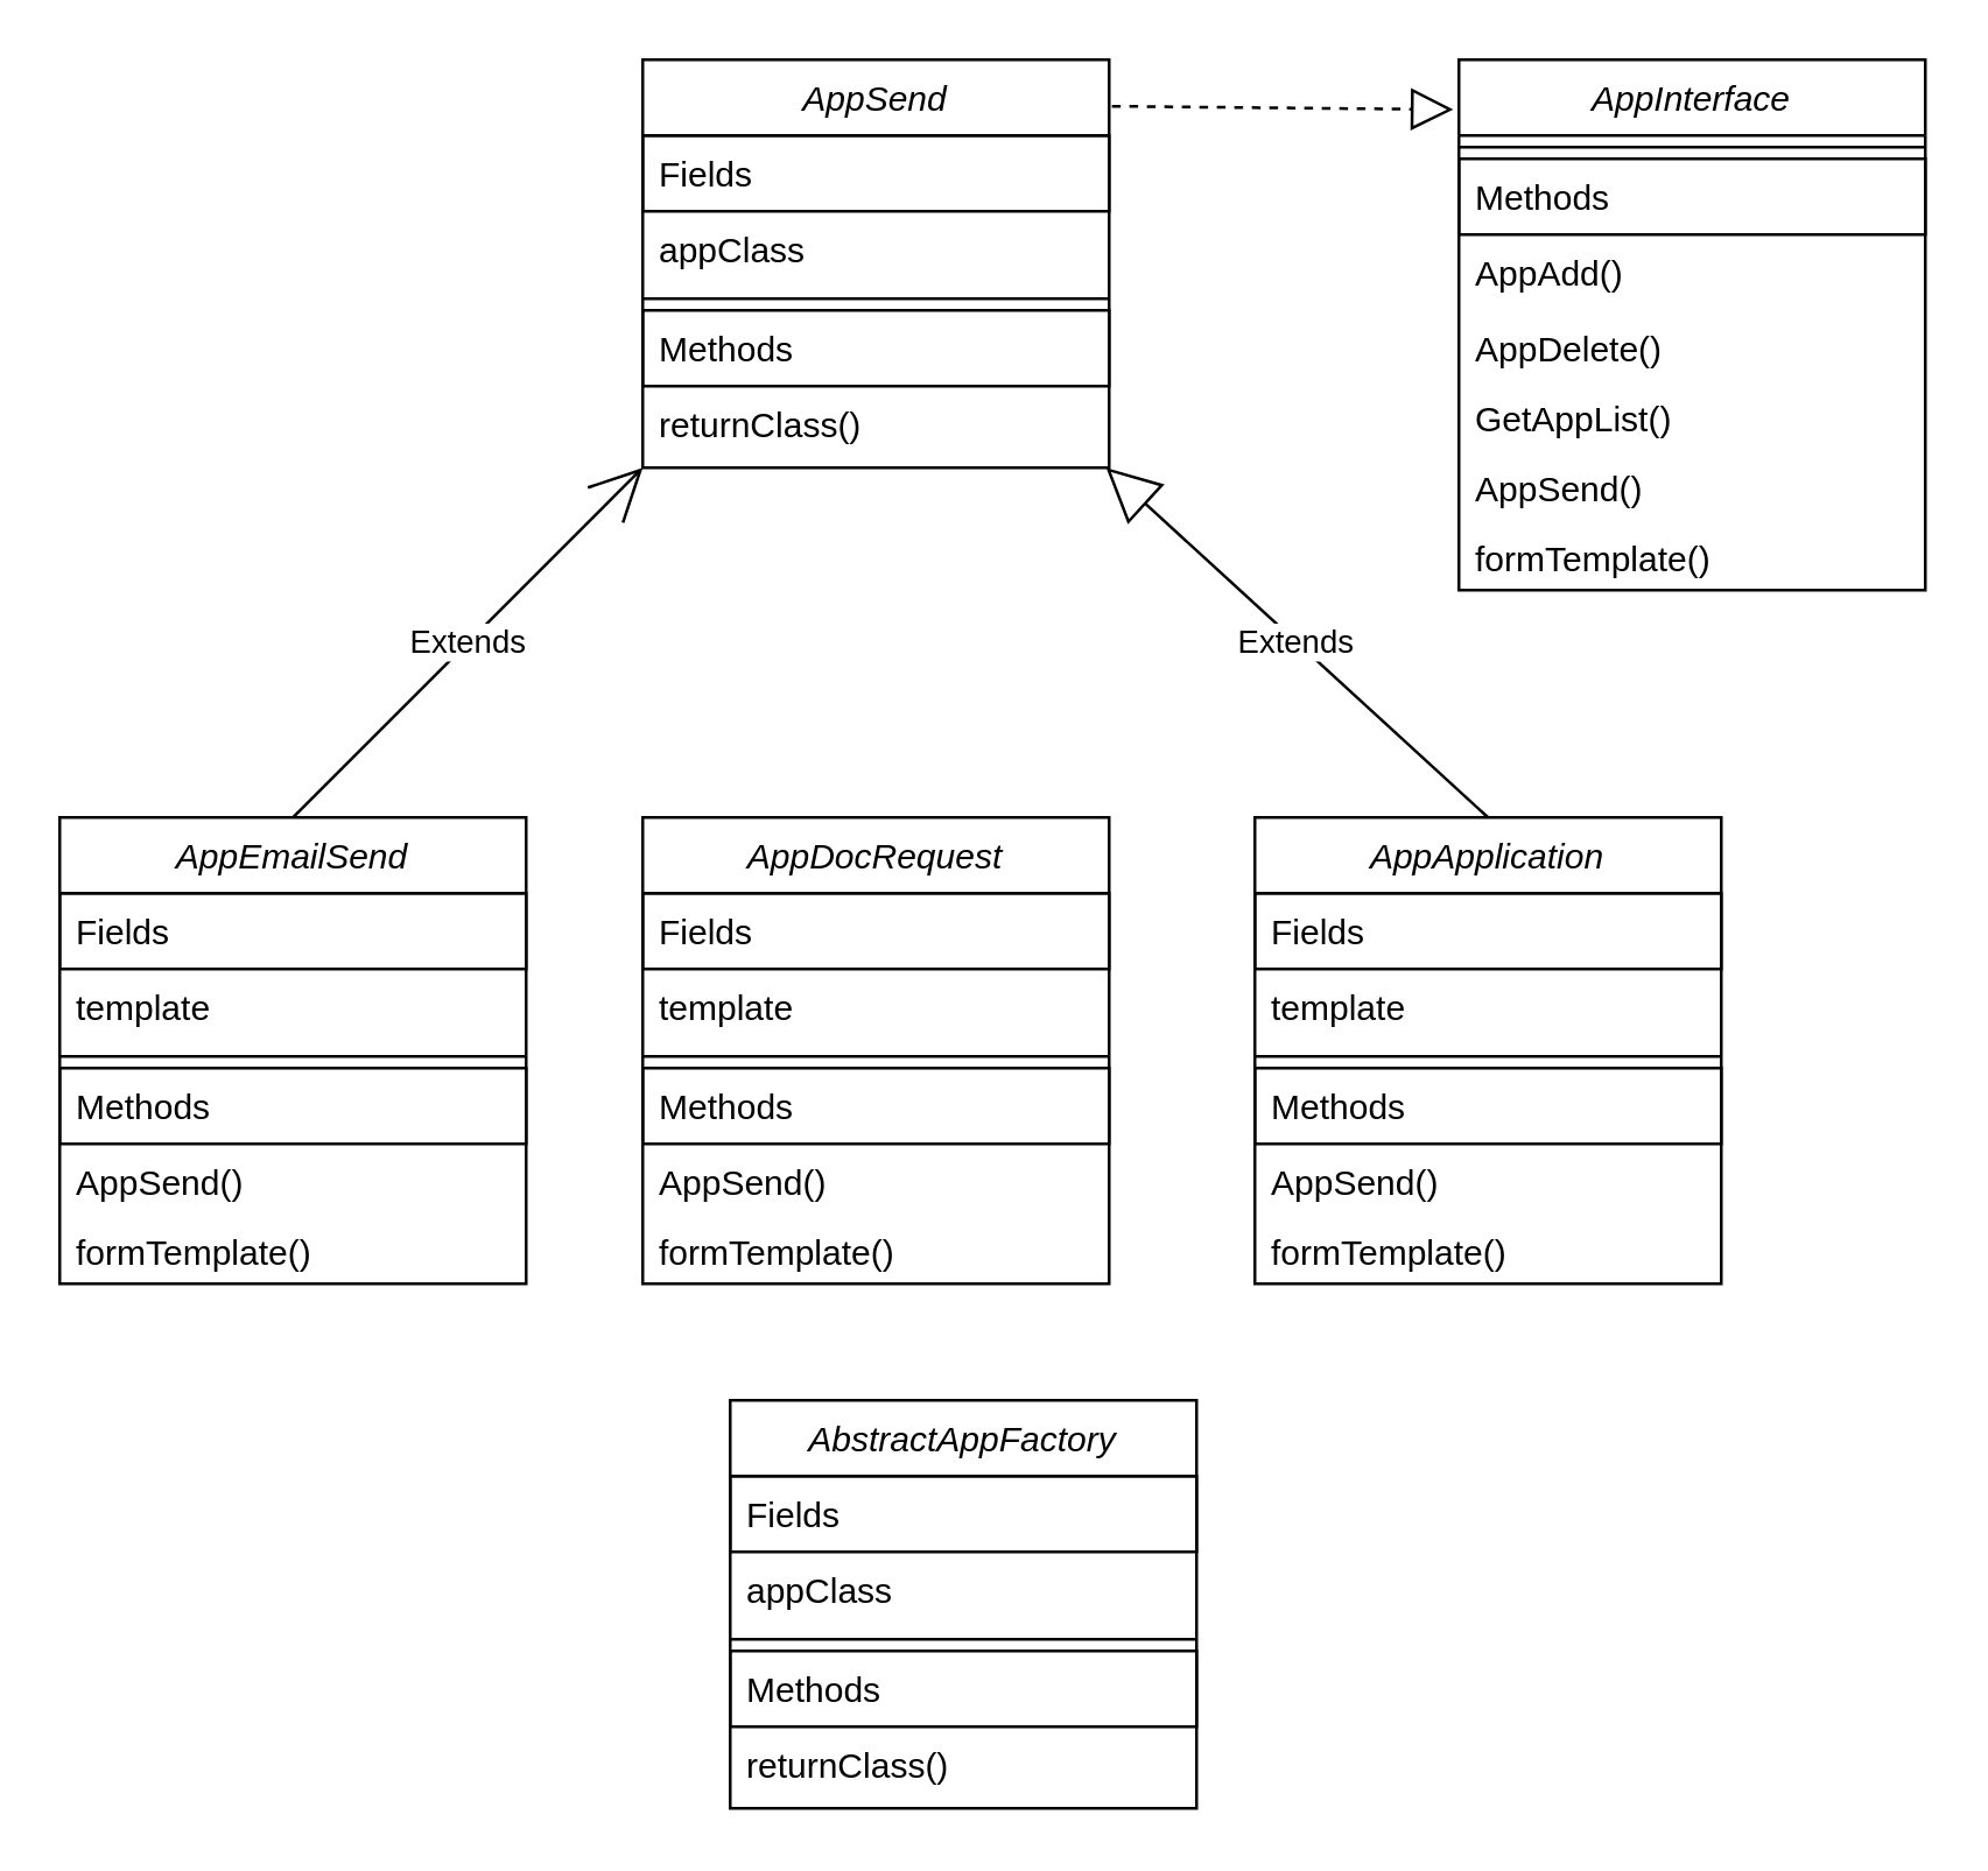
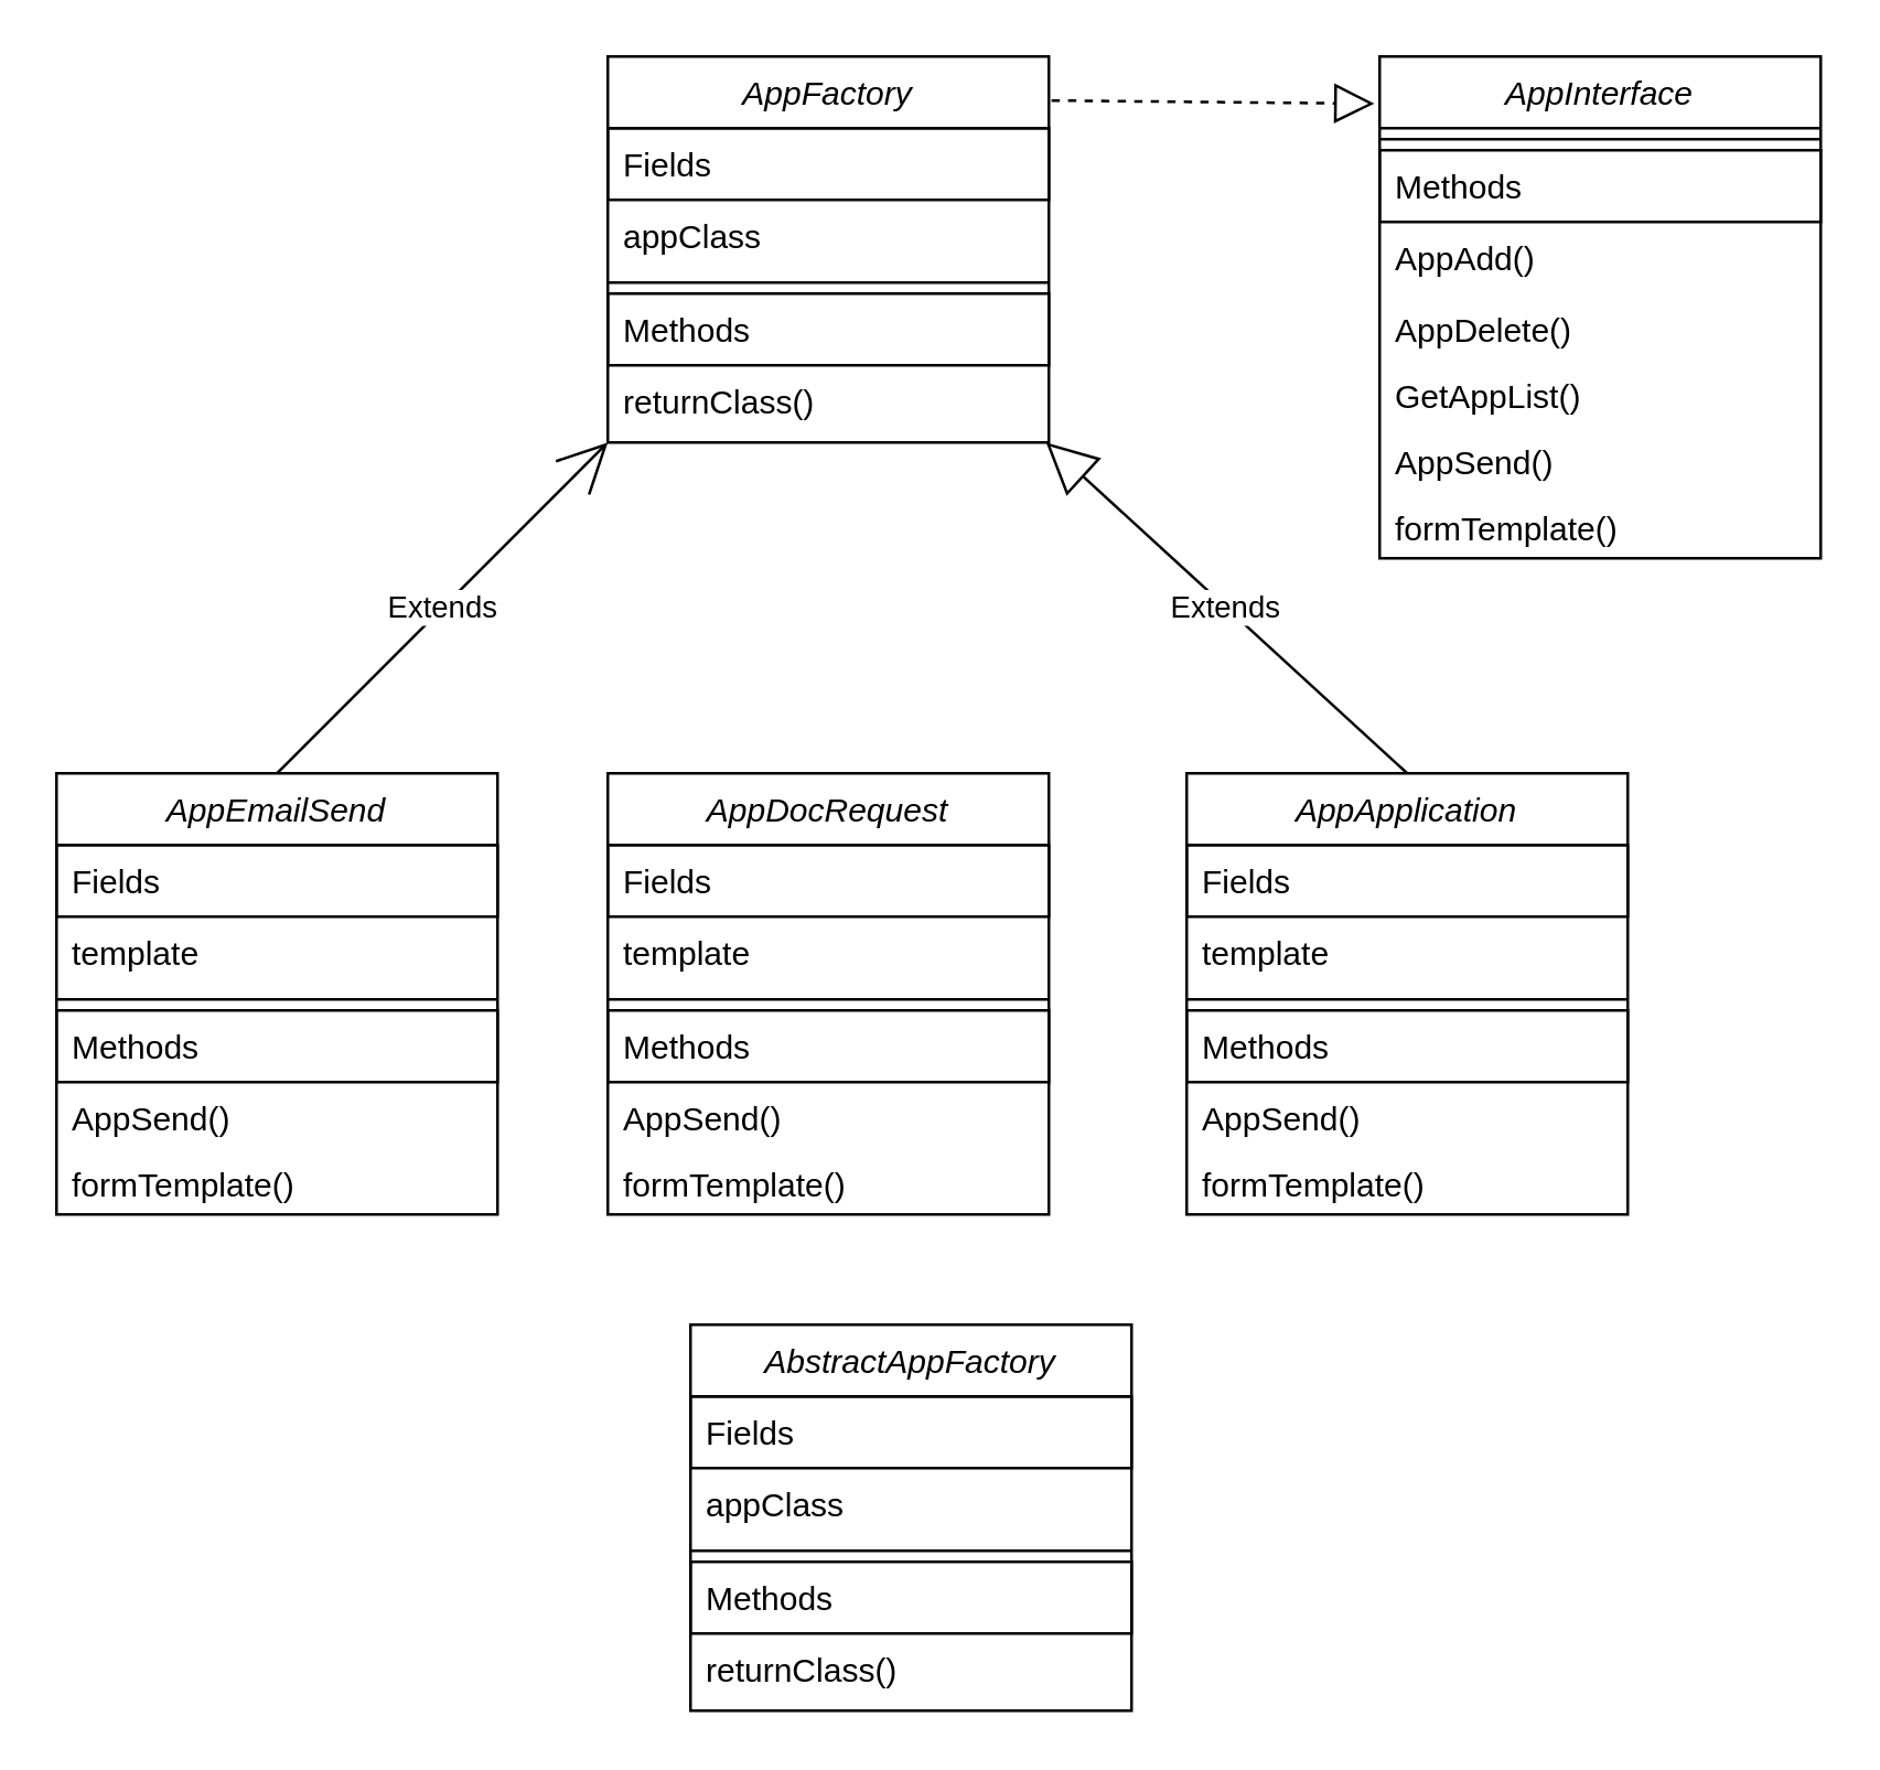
  <mxCell id="0" />
  <mxCell id="1" parent="0" />
- <mxCell id="2" value="AppSend" style="swimlane;fontStyle=2;align=center;verticalAlign=top;childLayout=stackLayout;horizontal=1;startSize=26;horizontalStack=0;resizeParent=1;resizeLast=0;collapsible=1;marginBottom=0;rounded=0;shadow=0;strokeWidth=1;" parent="1" vertex="1"><mxGeometry x="220" y="20" width="160" height="140" as="geometry"><mxRectangle x="170" y="90" width="160" height="26" as="alternateBounds" /></mxGeometry></mxCell>
+ <mxCell id="2" value="AppFactory" style="swimlane;fontStyle=2;align=center;verticalAlign=top;childLayout=stackLayout;horizontal=1;startSize=26;horizontalStack=0;resizeParent=1;resizeLast=0;collapsible=1;marginBottom=0;rounded=0;shadow=0;strokeWidth=1;" parent="1" vertex="1"><mxGeometry x="220" y="20" width="160" height="140" as="geometry"><mxRectangle x="170" y="90" width="160" height="26" as="alternateBounds" /></mxGeometry></mxCell>
  <mxCell id="3" value="Fields" style="text;align=left;verticalAlign=top;spacingLeft=4;spacingRight=4;overflow=hidden;rotatable=0;points=[[0,0.5],[1,0.5]];portConstraint=eastwest;strokeColor=default;" parent="2" vertex="1"><mxGeometry y="26" width="160" height="26" as="geometry" /></mxCell>
  <mxCell id="4" value="appClass" style="text;align=left;verticalAlign=top;spacingLeft=4;spacingRight=4;overflow=hidden;rotatable=0;points=[[0,0.5],[1,0.5]];portConstraint=eastwest;rounded=0;shadow=0;html=0;" parent="2" vertex="1"><mxGeometry y="52" width="160" height="26" as="geometry" /></mxCell>
  <mxCell id="5" value="" style="line;html=1;strokeWidth=1;align=left;verticalAlign=middle;spacingTop=-1;spacingLeft=3;spacingRight=3;rotatable=0;labelPosition=right;points=[];portConstraint=eastwest;" parent="2" vertex="1"><mxGeometry y="78" width="160" height="8" as="geometry" /></mxCell>
  <mxCell id="6" value="Methods" style="text;align=left;verticalAlign=top;spacingLeft=4;spacingRight=4;overflow=hidden;rotatable=0;points=[[0,0.5],[1,0.5]];portConstraint=eastwest;strokeColor=default;" parent="2" vertex="1"><mxGeometry y="86" width="160" height="26" as="geometry" /></mxCell>
  <mxCell id="7" value="returnClass()" style="text;align=left;verticalAlign=top;spacingLeft=4;spacingRight=4;overflow=hidden;rotatable=0;points=[[0,0.5],[1,0.5]];portConstraint=eastwest;" vertex="1" parent="2"><mxGeometry y="112" width="160" height="26" as="geometry" /></mxCell>
  <mxCell id="8" value="AppInterface" style="swimlane;fontStyle=2;align=center;verticalAlign=top;childLayout=stackLayout;horizontal=1;startSize=26;horizontalStack=0;resizeParent=1;resizeLast=0;collapsible=1;marginBottom=0;rounded=0;shadow=0;strokeWidth=1;" vertex="1" parent="1"><mxGeometry x="500" y="20" width="160" height="182" as="geometry"><mxRectangle x="170" y="90" width="160" height="26" as="alternateBounds" /></mxGeometry></mxCell>
  <mxCell id="9" value="" style="line;html=1;strokeWidth=1;align=left;verticalAlign=middle;spacingTop=-1;spacingLeft=3;spacingRight=3;rotatable=0;labelPosition=right;points=[];portConstraint=eastwest;" vertex="1" parent="8"><mxGeometry y="26" width="160" height="8" as="geometry" /></mxCell>
  <mxCell id="10" value="Methods" style="text;align=left;verticalAlign=top;spacingLeft=4;spacingRight=4;overflow=hidden;rotatable=0;points=[[0,0.5],[1,0.5]];portConstraint=eastwest;strokeColor=default;" vertex="1" parent="8"><mxGeometry y="34" width="160" height="26" as="geometry" /></mxCell>
  <mxCell id="11" value="AppAdd()" style="text;align=left;verticalAlign=top;spacingLeft=4;spacingRight=4;overflow=hidden;rotatable=0;points=[[0,0.5],[1,0.5]];portConstraint=eastwest;" vertex="1" parent="8"><mxGeometry y="60" width="160" height="26" as="geometry" /></mxCell>
  <mxCell id="12" value="AppDelete()" style="text;align=left;verticalAlign=top;spacingLeft=4;spacingRight=4;overflow=hidden;rotatable=0;points=[[0,0.5],[1,0.5]];portConstraint=eastwest;" vertex="1" parent="8"><mxGeometry y="86" width="160" height="24" as="geometry" /></mxCell>
  <mxCell id="13" value="GetAppList()" style="text;align=left;verticalAlign=top;spacingLeft=4;spacingRight=4;overflow=hidden;rotatable=0;points=[[0,0.5],[1,0.5]];portConstraint=eastwest;" vertex="1" parent="8"><mxGeometry y="110" width="160" height="24" as="geometry" /></mxCell>
  <mxCell id="14" value="AppSend()" style="text;align=left;verticalAlign=top;spacingLeft=4;spacingRight=4;overflow=hidden;rotatable=0;points=[[0,0.5],[1,0.5]];portConstraint=eastwest;" vertex="1" parent="8"><mxGeometry y="134" width="160" height="24" as="geometry" /></mxCell>
  <mxCell id="15" value="formTemplate()" style="text;align=left;verticalAlign=top;spacingLeft=4;spacingRight=4;overflow=hidden;rotatable=0;points=[[0,0.5],[1,0.5]];portConstraint=eastwest;" vertex="1" parent="8"><mxGeometry y="158" width="160" height="24" as="geometry" /></mxCell>
  <mxCell id="16" value="AppEmailSend" style="swimlane;fontStyle=2;align=center;verticalAlign=top;childLayout=stackLayout;horizontal=1;startSize=26;horizontalStack=0;resizeParent=1;resizeLast=0;collapsible=1;marginBottom=0;rounded=0;shadow=0;strokeWidth=1;" vertex="1" parent="1"><mxGeometry x="20" y="280" width="160" height="160" as="geometry"><mxRectangle x="170" y="90" width="160" height="26" as="alternateBounds" /></mxGeometry></mxCell>
  <mxCell id="17" value="Fields" style="text;align=left;verticalAlign=top;spacingLeft=4;spacingRight=4;overflow=hidden;rotatable=0;points=[[0,0.5],[1,0.5]];portConstraint=eastwest;strokeColor=default;" vertex="1" parent="16"><mxGeometry y="26" width="160" height="26" as="geometry" /></mxCell>
  <mxCell id="18" value="template" style="text;align=left;verticalAlign=top;spacingLeft=4;spacingRight=4;overflow=hidden;rotatable=0;points=[[0,0.5],[1,0.5]];portConstraint=eastwest;strokeColor=none;" vertex="1" parent="16"><mxGeometry y="52" width="160" height="26" as="geometry" /></mxCell>
  <mxCell id="19" value="" style="line;html=1;strokeWidth=1;align=left;verticalAlign=middle;spacingTop=-1;spacingLeft=3;spacingRight=3;rotatable=0;labelPosition=right;points=[];portConstraint=eastwest;" vertex="1" parent="16"><mxGeometry y="78" width="160" height="8" as="geometry" /></mxCell>
  <mxCell id="20" value="Methods" style="text;align=left;verticalAlign=top;spacingLeft=4;spacingRight=4;overflow=hidden;rotatable=0;points=[[0,0.5],[1,0.5]];portConstraint=eastwest;strokeColor=default;" vertex="1" parent="16"><mxGeometry y="86" width="160" height="26" as="geometry" /></mxCell>
  <mxCell id="21" value="AppSend()" style="text;align=left;verticalAlign=top;spacingLeft=4;spacingRight=4;overflow=hidden;rotatable=0;points=[[0,0.5],[1,0.5]];portConstraint=eastwest;" vertex="1" parent="16"><mxGeometry y="112" width="160" height="24" as="geometry" /></mxCell>
  <mxCell id="22" value="formTemplate()" style="text;align=left;verticalAlign=top;spacingLeft=4;spacingRight=4;overflow=hidden;rotatable=0;points=[[0,0.5],[1,0.5]];portConstraint=eastwest;" vertex="1" parent="16"><mxGeometry y="136" width="160" height="24" as="geometry" /></mxCell>
  <mxCell id="23" value="AppDocRequest" style="swimlane;fontStyle=2;align=center;verticalAlign=top;childLayout=stackLayout;horizontal=1;startSize=26;horizontalStack=0;resizeParent=1;resizeLast=0;collapsible=1;marginBottom=0;rounded=0;shadow=0;strokeWidth=1;" vertex="1" parent="1"><mxGeometry x="220" y="280" width="160" height="160" as="geometry"><mxRectangle x="170" y="90" width="160" height="26" as="alternateBounds" /></mxGeometry></mxCell>
  <mxCell id="24" value="Fields" style="text;align=left;verticalAlign=top;spacingLeft=4;spacingRight=4;overflow=hidden;rotatable=0;points=[[0,0.5],[1,0.5]];portConstraint=eastwest;strokeColor=default;" vertex="1" parent="23"><mxGeometry y="26" width="160" height="26" as="geometry" /></mxCell>
  <mxCell id="25" value="template" style="text;align=left;verticalAlign=top;spacingLeft=4;spacingRight=4;overflow=hidden;rotatable=0;points=[[0,0.5],[1,0.5]];portConstraint=eastwest;strokeColor=none;" vertex="1" parent="23"><mxGeometry y="52" width="160" height="26" as="geometry" /></mxCell>
  <mxCell id="26" value="" style="line;html=1;strokeWidth=1;align=left;verticalAlign=middle;spacingTop=-1;spacingLeft=3;spacingRight=3;rotatable=0;labelPosition=right;points=[];portConstraint=eastwest;" vertex="1" parent="23"><mxGeometry y="78" width="160" height="8" as="geometry" /></mxCell>
  <mxCell id="27" value="Methods" style="text;align=left;verticalAlign=top;spacingLeft=4;spacingRight=4;overflow=hidden;rotatable=0;points=[[0,0.5],[1,0.5]];portConstraint=eastwest;strokeColor=default;" vertex="1" parent="23"><mxGeometry y="86" width="160" height="26" as="geometry" /></mxCell>
  <mxCell id="28" value="AppSend()" style="text;align=left;verticalAlign=top;spacingLeft=4;spacingRight=4;overflow=hidden;rotatable=0;points=[[0,0.5],[1,0.5]];portConstraint=eastwest;" vertex="1" parent="23"><mxGeometry y="112" width="160" height="24" as="geometry" /></mxCell>
  <mxCell id="29" value="formTemplate()" style="text;align=left;verticalAlign=top;spacingLeft=4;spacingRight=4;overflow=hidden;rotatable=0;points=[[0,0.5],[1,0.5]];portConstraint=eastwest;" vertex="1" parent="23"><mxGeometry y="136" width="160" height="24" as="geometry" /></mxCell>
  <mxCell id="30" value="AppApplication" style="swimlane;fontStyle=2;align=center;verticalAlign=top;childLayout=stackLayout;horizontal=1;startSize=26;horizontalStack=0;resizeParent=1;resizeLast=0;collapsible=1;marginBottom=0;rounded=0;shadow=0;strokeWidth=1;strokeColor=default;" vertex="1" parent="1"><mxGeometry x="430" y="280" width="160" height="160" as="geometry"><mxRectangle x="170" y="90" width="160" height="26" as="alternateBounds" /></mxGeometry></mxCell>
  <mxCell id="31" value="Fields" style="text;align=left;verticalAlign=top;spacingLeft=4;spacingRight=4;overflow=hidden;rotatable=0;points=[[0,0.5],[1,0.5]];portConstraint=eastwest;strokeColor=default;" vertex="1" parent="30"><mxGeometry y="26" width="160" height="26" as="geometry" /></mxCell>
  <mxCell id="32" value="template" style="text;align=left;verticalAlign=top;spacingLeft=4;spacingRight=4;overflow=hidden;rotatable=0;points=[[0,0.5],[1,0.5]];portConstraint=eastwest;strokeColor=none;" vertex="1" parent="30"><mxGeometry y="52" width="160" height="26" as="geometry" /></mxCell>
  <mxCell id="33" value="" style="line;html=1;strokeWidth=1;align=left;verticalAlign=middle;spacingTop=-1;spacingLeft=3;spacingRight=3;rotatable=0;labelPosition=right;points=[];portConstraint=eastwest;" vertex="1" parent="30"><mxGeometry y="78" width="160" height="8" as="geometry" /></mxCell>
  <mxCell id="34" value="Methods" style="text;align=left;verticalAlign=top;spacingLeft=4;spacingRight=4;overflow=hidden;rotatable=0;points=[[0,0.5],[1,0.5]];portConstraint=eastwest;strokeColor=default;" vertex="1" parent="30"><mxGeometry y="86" width="160" height="26" as="geometry" /></mxCell>
  <mxCell id="35" value="AppSend()" style="text;align=left;verticalAlign=top;spacingLeft=4;spacingRight=4;overflow=hidden;rotatable=0;points=[[0,0.5],[1,0.5]];portConstraint=eastwest;" vertex="1" parent="30"><mxGeometry y="112" width="160" height="24" as="geometry" /></mxCell>
  <mxCell id="36" value="formTemplate()" style="text;align=left;verticalAlign=top;spacingLeft=4;spacingRight=4;overflow=hidden;rotatable=0;points=[[0,0.5],[1,0.5]];portConstraint=eastwest;" vertex="1" parent="30"><mxGeometry y="136" width="160" height="24" as="geometry" /></mxCell>
  <mxCell id="37" value="" style="endArrow=block;dashed=1;endFill=0;endSize=12;html=1;rounded=0;exitX=1.006;exitY=0.114;exitDx=0;exitDy=0;exitPerimeter=0;entryX=-0.012;entryY=0.094;entryDx=0;entryDy=0;entryPerimeter=0;" edge="1" parent="1" source="2" target="8"><mxGeometry width="160" relative="1" as="geometry"><mxPoint x="290" y="240" as="sourcePoint" /><mxPoint x="500" y="40" as="targetPoint" /></mxGeometry></mxCell>
  <mxCell id="38" value="Extends" style="endArrow=open;endSize=16;endFill=0;html=1;rounded=0;exitX=0.5;exitY=0;exitDx=0;exitDy=0;entryX=0;entryY=1;entryDx=0;entryDy=0;" edge="1" parent="1" source="16" target="2"><mxGeometry width="160" relative="1" as="geometry"><mxPoint x="40" y="240" as="sourcePoint" /><mxPoint x="200" y="240" as="targetPoint" /></mxGeometry></mxCell>
  <mxCell id="39" value="Extends" style="endArrow=block;endSize=16;endFill=0;html=1;rounded=0;exitX=0.5;exitY=0;exitDx=0;exitDy=0;entryX=0.5;entryY=1;entryDx=0;entryDy=0;" edge="1" parent="1" source="30"><mxGeometry width="160" relative="1" as="geometry"><mxPoint x="379" y="290" as="sourcePoint" /><mxPoint x="379" y="160" as="targetPoint" /></mxGeometry></mxCell>
  <mxCell id="40" value="AbstractAppFactory" style="swimlane;fontStyle=2;align=center;verticalAlign=top;childLayout=stackLayout;horizontal=1;startSize=26;horizontalStack=0;resizeParent=1;resizeLast=0;collapsible=1;marginBottom=0;rounded=0;shadow=0;strokeWidth=1;" vertex="1" parent="1"><mxGeometry x="250" y="480" width="160" height="140" as="geometry"><mxRectangle x="170" y="90" width="160" height="26" as="alternateBounds" /></mxGeometry></mxCell>
  <mxCell id="41" value="Fields" style="text;align=left;verticalAlign=top;spacingLeft=4;spacingRight=4;overflow=hidden;rotatable=0;points=[[0,0.5],[1,0.5]];portConstraint=eastwest;strokeColor=default;" vertex="1" parent="40"><mxGeometry y="26" width="160" height="26" as="geometry" /></mxCell>
  <mxCell id="42" value="appClass" style="text;align=left;verticalAlign=top;spacingLeft=4;spacingRight=4;overflow=hidden;rotatable=0;points=[[0,0.5],[1,0.5]];portConstraint=eastwest;rounded=0;shadow=0;html=0;" vertex="1" parent="40"><mxGeometry y="52" width="160" height="26" as="geometry" /></mxCell>
  <mxCell id="43" value="" style="line;html=1;strokeWidth=1;align=left;verticalAlign=middle;spacingTop=-1;spacingLeft=3;spacingRight=3;rotatable=0;labelPosition=right;points=[];portConstraint=eastwest;" vertex="1" parent="40"><mxGeometry y="78" width="160" height="8" as="geometry" /></mxCell>
  <mxCell id="44" value="Methods" style="text;align=left;verticalAlign=top;spacingLeft=4;spacingRight=4;overflow=hidden;rotatable=0;points=[[0,0.5],[1,0.5]];portConstraint=eastwest;strokeColor=default;" vertex="1" parent="40"><mxGeometry y="86" width="160" height="26" as="geometry" /></mxCell>
  <mxCell id="45" value="returnClass()" style="text;align=left;verticalAlign=top;spacingLeft=4;spacingRight=4;overflow=hidden;rotatable=0;points=[[0,0.5],[1,0.5]];portConstraint=eastwest;" vertex="1" parent="40"><mxGeometry y="112" width="160" height="26" as="geometry" /></mxCell>
